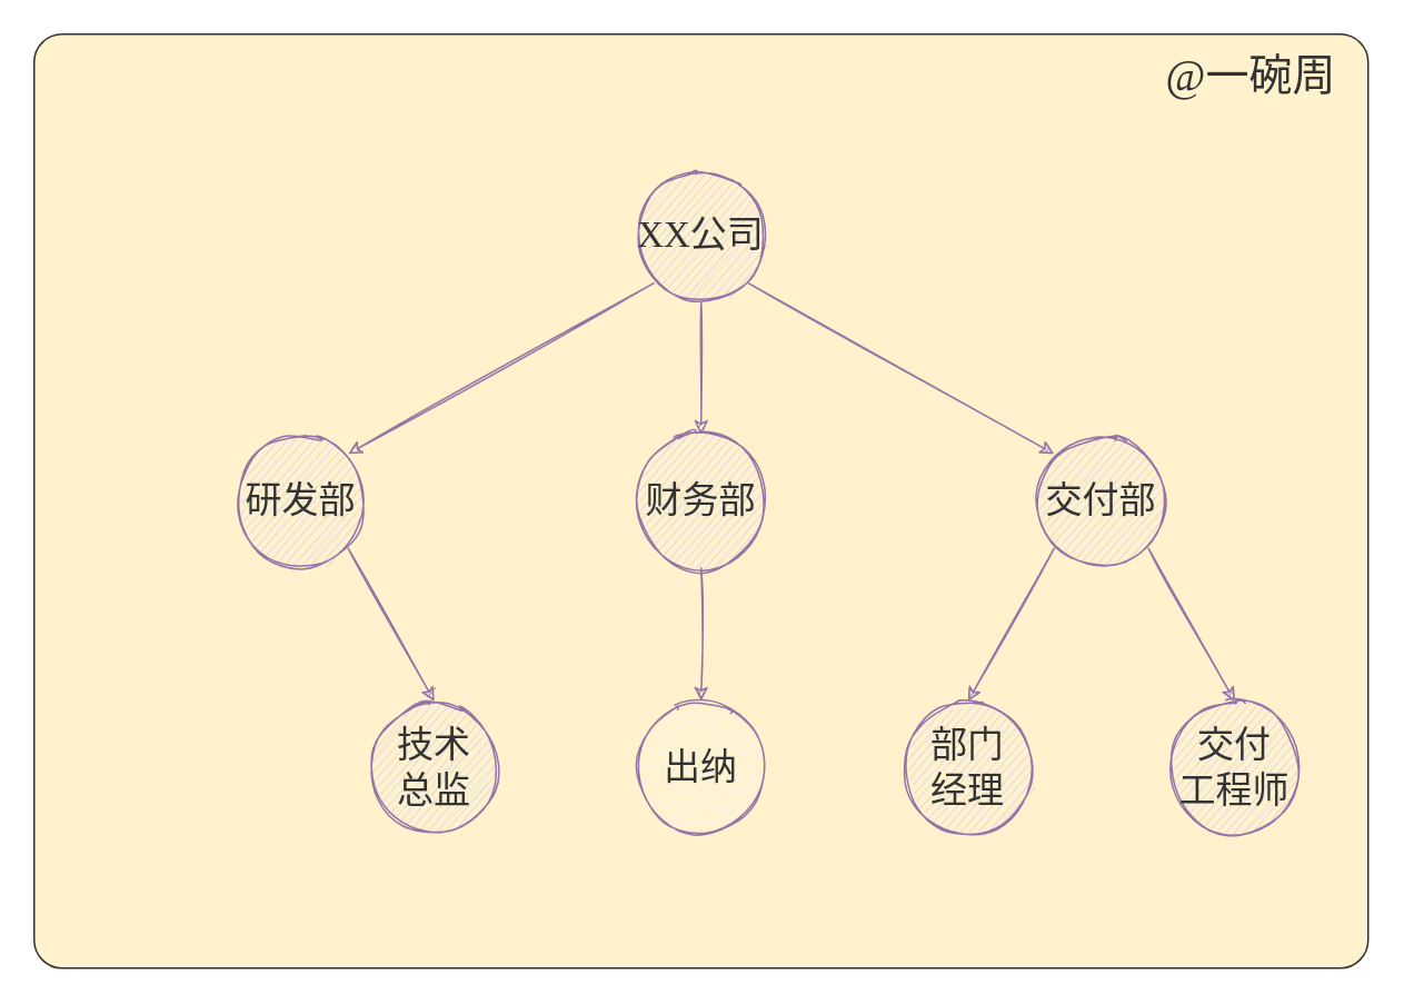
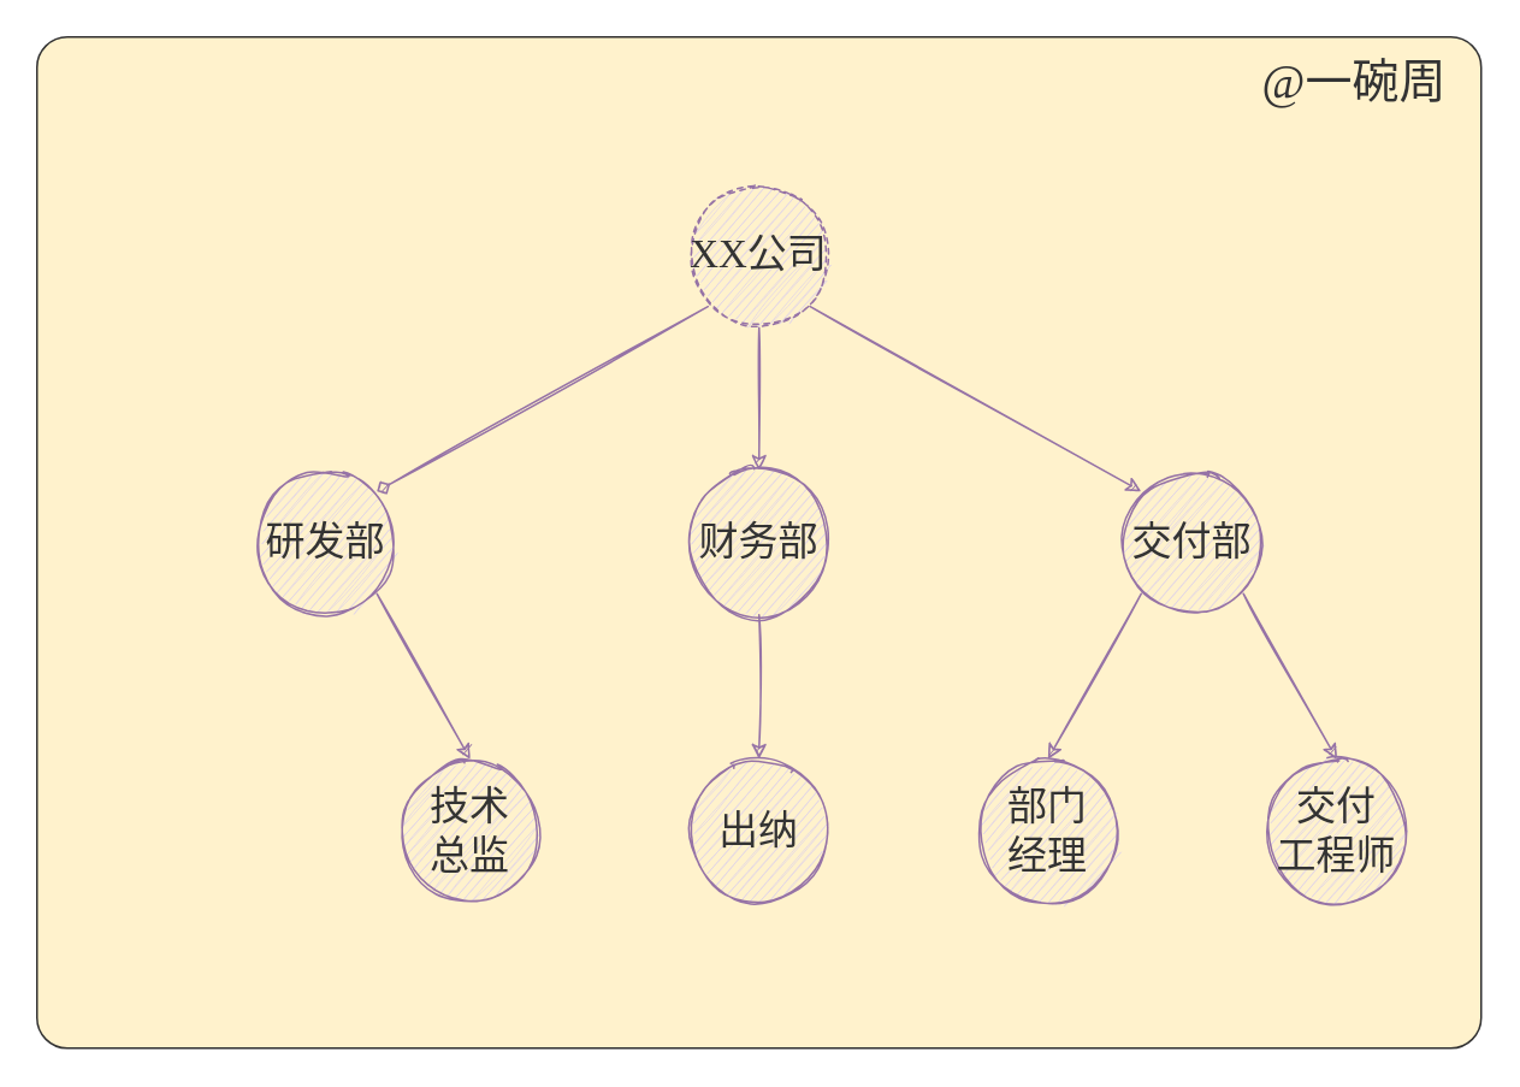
  <mxCell id="0" />
  <mxCell id="1" parent="0" />
  <mxCell id="2" value="" style="rounded=1;whiteSpace=wrap;html=1;sketch=0;fillStyle=auto;fontFamily=Comic Sans MS;fontSize=26;strokeColor=#333333;fillColor=#fff2cc;arcSize=3;" vertex="1" parent="1"><mxGeometry x="20" y="20" width="800" height="560" as="geometry" /></mxCell>
  <mxCell id="3" style="edgeStyle=orthogonalEdgeStyle;rounded=0;orthogonalLoop=1;jettySize=auto;html=1;exitX=0.5;exitY=1;exitDx=0;exitDy=0;fillColor=#e1d5e7;strokeColor=#9673a6;sketch=1;" edge="1" parent="1" source="6" target="10"><mxGeometry relative="1" as="geometry" /></mxCell>
- <mxCell id="4" style="rounded=0;sketch=1;orthogonalLoop=1;jettySize=auto;html=1;exitX=0;exitY=1;exitDx=0;exitDy=0;entryX=1;entryY=0;entryDx=0;entryDy=0;strokeColor=#9673A6;" edge="1" parent="1" source="6" target="8"><mxGeometry relative="1" as="geometry" /></mxCell>
+ <mxCell id="4" style="rounded=0;sketch=1;orthogonalLoop=1;jettySize=auto;html=1;exitX=0;exitY=1;exitDx=0;exitDy=0;entryX=1;entryY=0;entryDx=0;entryDy=0;strokeColor=#9673A6;endArrow=diamond;" edge="1" parent="1" source="6" target="8"><mxGeometry relative="1" as="geometry" /></mxCell>
  <mxCell id="5" style="edgeStyle=none;rounded=0;sketch=1;orthogonalLoop=1;jettySize=auto;html=1;exitX=1;exitY=1;exitDx=0;exitDy=0;entryX=0;entryY=0;entryDx=0;entryDy=0;strokeColor=#9673A6;" edge="1" parent="1" source="6" target="13"><mxGeometry relative="1" as="geometry" /></mxCell>
- <mxCell id="6" value="&lt;font style=&quot;font-size: 22px&quot; face=&quot;Comic Sans MS&quot; color=&quot;#333333&quot;&gt;XX公司&lt;/font&gt;" style="ellipse;whiteSpace=wrap;html=1;fillColor=#e1d5e7;strokeColor=#9673a6;sketch=1;fillStyle=auto;" vertex="1" parent="1"><mxGeometry x="380" y="101" width="80" height="80" as="geometry" /></mxCell>
+ <mxCell id="6" value="&lt;font style=&quot;font-size: 22px&quot; face=&quot;Comic Sans MS&quot; color=&quot;#333333&quot;&gt;XX公司&lt;/font&gt;" style="ellipse;whiteSpace=wrap;html=1;fillColor=#e1d5e7;strokeColor=#9673a6;sketch=1;fillStyle=auto;dashed=1;" vertex="1" parent="1"><mxGeometry x="380" y="101" width="80" height="80" as="geometry" /></mxCell>
  <mxCell id="7" style="edgeStyle=none;rounded=0;sketch=1;orthogonalLoop=1;jettySize=auto;html=1;exitX=1;exitY=1;exitDx=0;exitDy=0;strokeColor=#9673A6;entryX=0.5;entryY=0;entryDx=0;entryDy=0;" edge="1" parent="1" source="8" target="14"><mxGeometry relative="1" as="geometry" /></mxCell>
  <mxCell id="8" value="&lt;span style=&quot;color: rgb(51 , 51 , 51) ; font-family: &amp;#34;comic sans ms&amp;#34;&quot;&gt;&lt;font style=&quot;font-size: 22px&quot;&gt;研发部&lt;/font&gt;&lt;/span&gt;" style="ellipse;whiteSpace=wrap;html=1;fillColor=#e1d5e7;strokeColor=#9673a6;sketch=1;fillStyle=auto;" vertex="1" parent="1"><mxGeometry x="140" y="260" width="80" height="80" as="geometry" /></mxCell>
  <mxCell id="9" style="edgeStyle=none;rounded=0;sketch=1;orthogonalLoop=1;jettySize=auto;html=1;exitX=0.5;exitY=1;exitDx=0;exitDy=0;strokeColor=#9673A6;" edge="1" parent="1" source="10" target="15"><mxGeometry relative="1" as="geometry" /></mxCell>
  <mxCell id="10" value="&lt;span style=&quot;color: rgb(51 , 51 , 51) ; font-family: &amp;#34;comic sans ms&amp;#34;&quot;&gt;&lt;font style=&quot;font-size: 22px&quot;&gt;财务部&lt;/font&gt;&lt;/span&gt;" style="ellipse;whiteSpace=wrap;html=1;fillColor=#e1d5e7;strokeColor=#9673a6;sketch=1;fillStyle=auto;" vertex="1" parent="1"><mxGeometry x="380" y="260" width="80" height="80" as="geometry" /></mxCell>
  <mxCell id="11" style="edgeStyle=none;rounded=0;sketch=1;orthogonalLoop=1;jettySize=auto;html=1;exitX=0;exitY=1;exitDx=0;exitDy=0;entryX=0.5;entryY=0;entryDx=0;entryDy=0;strokeColor=#9673A6;" edge="1" parent="1" source="13" target="16"><mxGeometry relative="1" as="geometry" /></mxCell>
  <mxCell id="12" style="edgeStyle=none;rounded=0;sketch=1;orthogonalLoop=1;jettySize=auto;html=1;exitX=1;exitY=1;exitDx=0;exitDy=0;entryX=0.5;entryY=0;entryDx=0;entryDy=0;strokeColor=#9673A6;" edge="1" parent="1" source="13" target="17"><mxGeometry relative="1" as="geometry" /></mxCell>
  <mxCell id="13" value="&lt;font color=&quot;#333333&quot; face=&quot;comic sans ms&quot; style=&quot;font-size: 22px&quot;&gt;交付部&lt;/font&gt;" style="ellipse;whiteSpace=wrap;html=1;fillColor=#e1d5e7;strokeColor=#9673a6;sketch=1;fillStyle=auto;" vertex="1" parent="1"><mxGeometry x="620" y="260" width="80" height="80" as="geometry" /></mxCell>
  <mxCell id="14" value="&lt;span style=&quot;color: rgb(51 , 51 , 51) ; font-family: &amp;#34;comic sans ms&amp;#34;&quot;&gt;&lt;font style=&quot;font-size: 22px&quot;&gt;技术&lt;br&gt;总监&lt;/font&gt;&lt;/span&gt;" style="ellipse;whiteSpace=wrap;html=1;fillColor=#e1d5e7;strokeColor=#9673a6;sketch=1;fillStyle=auto;" vertex="1" parent="1"><mxGeometry x="220" y="420" width="80" height="80" as="geometry" /></mxCell>
- <mxCell id="15" value="&lt;span style=&quot;color: rgb(51 , 51 , 51) ; font-family: &amp;#34;comic sans ms&amp;#34;&quot;&gt;&lt;font style=&quot;font-size: 22px&quot;&gt;出纳&lt;/font&gt;&lt;/span&gt;" style="ellipse;whiteSpace=wrap;html=1;fillColor=#f5f5f5;strokeColor=#9673a6;sketch=1;fillStyle=auto;" vertex="1" parent="1"><mxGeometry x="380" y="420" width="80" height="80" as="geometry" /></mxCell>
+ <mxCell id="15" value="&lt;span style=&quot;color: rgb(51 , 51 , 51) ; font-family: &amp;#34;comic sans ms&amp;#34;&quot;&gt;&lt;font style=&quot;font-size: 22px&quot;&gt;出纳&lt;/font&gt;&lt;/span&gt;" style="ellipse;whiteSpace=wrap;html=1;fillColor=#e1d5e7;strokeColor=#9673a6;sketch=1;fillStyle=auto;" vertex="1" parent="1"><mxGeometry x="380" y="420" width="80" height="80" as="geometry" /></mxCell>
  <mxCell id="16" value="&lt;font color=&quot;#333333&quot; face=&quot;comic sans ms&quot; style=&quot;font-size: 22px&quot;&gt;&lt;span&gt;部门&lt;br&gt;经理&lt;br&gt;&lt;/span&gt;&lt;/font&gt;" style="ellipse;whiteSpace=wrap;html=1;fillColor=#e1d5e7;strokeColor=#9673a6;sketch=1;fillStyle=auto;" vertex="1" parent="1"><mxGeometry x="540" y="420" width="80" height="80" as="geometry" /></mxCell>
  <mxCell id="17" value="&lt;span style=&quot;color: rgb(51 , 51 , 51) ; font-family: &amp;#34;comic sans ms&amp;#34; ; font-size: 22px&quot;&gt;交付&lt;br&gt;工程师&lt;br&gt;&lt;/span&gt;" style="ellipse;whiteSpace=wrap;html=1;fillColor=#e1d5e7;strokeColor=#9673a6;sketch=1;fillStyle=auto;" vertex="1" parent="1"><mxGeometry x="700" y="420" width="80" height="80" as="geometry" /></mxCell>
  <mxCell id="18" value="@一碗周" style="text;html=1;strokeColor=none;fillColor=none;align=center;verticalAlign=middle;whiteSpace=wrap;rounded=0;sketch=1;fillStyle=auto;fontFamily=Comic Sans MS;fontSize=26;fontColor=#333333;" vertex="1" parent="1"><mxGeometry x="690" y="30" width="120" height="30" as="geometry" /></mxCell>
